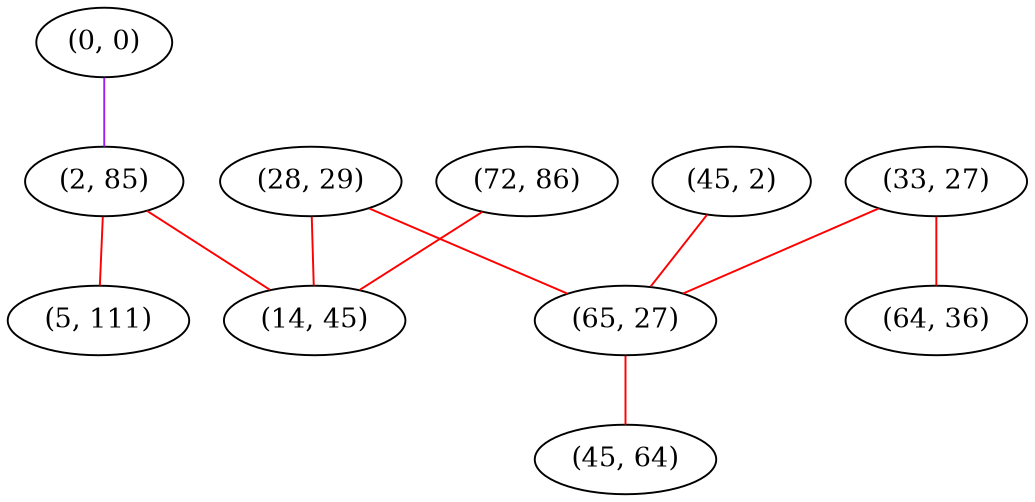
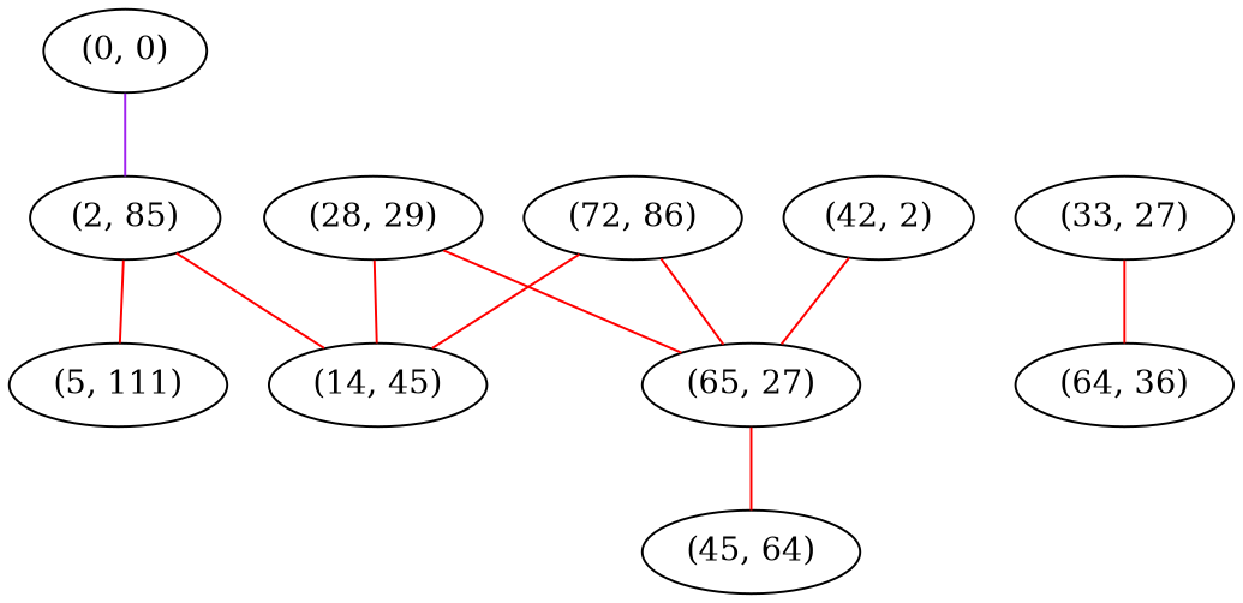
  graph {
    edge [color=red weight=1]
    "(0, 0)"
    "(2, 85)"
    n3 [label="(65, 27)"]
    "(28, 29)"
    "(14, 45)"
-   "(45, 2)"
+   "(45, 2)" [label="(42, 2)"]
    "(45, 64)"
    n8 [label="(33, 27)"]
    "(64, 36)"
    "(72, 86)"
    "(5, 111)"
    "(0, 0)" -- "(2, 85)" [color=purple weight=4]
    "(2, 85)" -- "(14, 45)"
    "(2, 85)" -- "(5, 111)"
    n3 -- "(45, 64)"
    "(28, 29)" -- n3
    "(28, 29)" -- "(14, 45)"
    "(45, 2)" -- n3
-   n8 -- n3
+   "(72, 86)" -- n3
    n8 -- "(64, 36)"
    "(72, 86)" -- "(14, 45)"
  }
